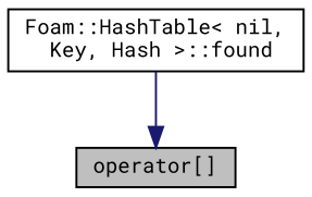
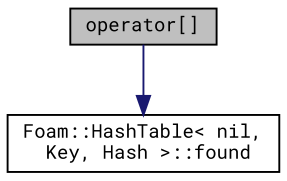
  digraph {
    rankdir=TB
    fontname="Roboto Mono"
    node [color=black fontname="Roboto Mono" fontsize=10 shape=record]
    n1 [fillcolor=grey75 fontcolor=black height=0.2 label="operator[]" style=filled width=0.4]
    n2 [height=0.2 label="Foam::HashTable\< nil,\l Key, Hash \>::found" width=0.4]
-   n2 -> n1 [color=midnightblue fontname="Roboto Mono" fontsize=10 labelfontname=Helvetica labelfontsize=10 style=solid]
+   n1 -> n2 [color=midnightblue fontname="Roboto Mono" fontsize=10 labelfontname=Helvetica labelfontsize=10 style=solid]
  }
